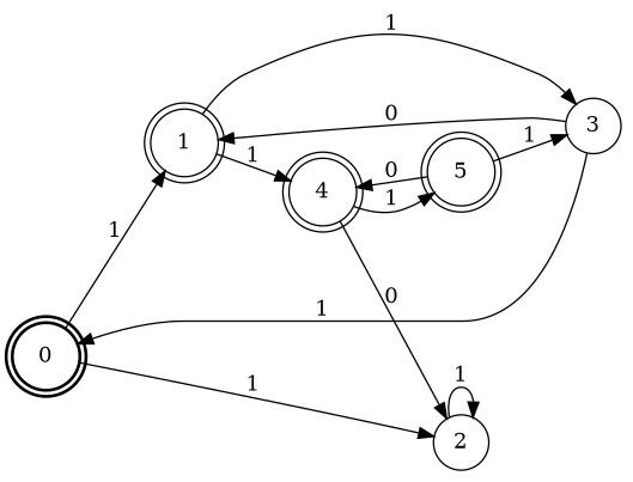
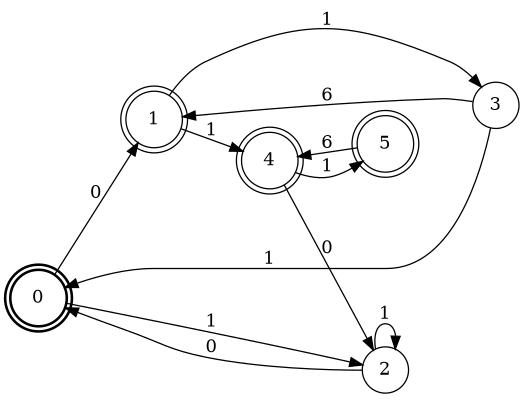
  digraph {
    rankdir=LR
    node [peripheries=2 shape=circle]
    0 [style=bold]
    1
    2 [peripheries=""]
    3 [peripheries=""]
    4
    5
-   0 -> 1 [label=1]
+   0 -> 1 [label=0]
    0 -> 2 [label=1]
    1 -> 3 [label=1]
    1 -> 4 [label=1]
+   2 -> 0 [label=0]
    2 -> 2 [label=1]
    3 -> 0 [label=1]
-   3 -> 1 [label=0]
+   3 -> 1 [label=6]
    4 -> 2 [label=0]
    4 -> 5 [label=1]
-   5 -> 3 [label=1]
-   5 -> 4 [label=0]
+   5 -> 4 [label=6]
  }
